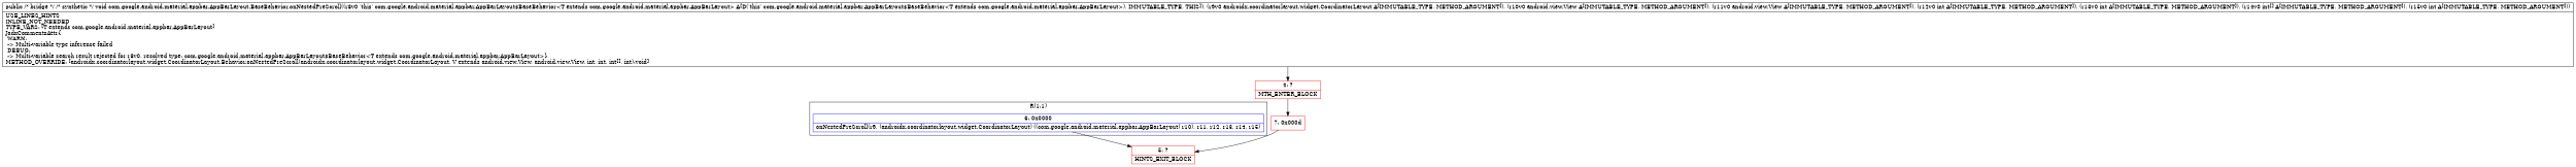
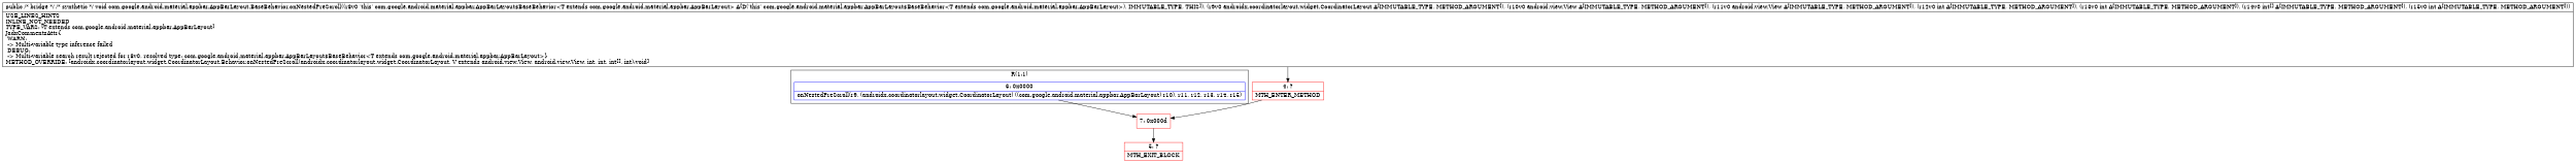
  digraph {
    node [color=red shape=record]
    n1 [color=blue label="{6\:\ 0x0000|onNestedPreScroll(r9, (androidx.coordinatorlayout.widget.CoordinatorLayout) ((com.google.android.material.appbar.AppBarLayout) r10), r11, r12, r13, r14, r15)\l}"]
    n2 [label="{7\:\ 0x000d}"]
-   n3 [label="{5\:\ ?|HINTS_EXIT_BLOCK\l}"]
-   n4 [label="{4\:\ ?|MTH_ENTER_BLOCK\l}"]
+   n3 [label="{5\:\ ?|MTH_EXIT_BLOCK\l}"]
+   n4 [label="{4\:\ ?|MTH_ENTER_METHOD\l}"]
    n5 [label="{public \/* bridge *\/ \/* synthetic *\/ void com.google.android.material.appbar.AppBarLayout.BaseBehavior.onNestedPreScroll((r8v0 'this' com.google.android.material.appbar.AppBarLayout$BaseBehavior\<T extends com.google.android.material.appbar.AppBarLayout\> A[D('this' com.google.android.material.appbar.AppBarLayout$BaseBehavior\<T extends com.google.android.material.appbar.AppBarLayout\>), IMMUTABLE_TYPE, THIS]), (r9v0 androidx.coordinatorlayout.widget.CoordinatorLayout A[IMMUTABLE_TYPE, METHOD_ARGUMENT]), (r10v0 android.view.View A[IMMUTABLE_TYPE, METHOD_ARGUMENT]), (r11v0 android.view.View A[IMMUTABLE_TYPE, METHOD_ARGUMENT]), (r12v0 int A[IMMUTABLE_TYPE, METHOD_ARGUMENT]), (r13v0 int A[IMMUTABLE_TYPE, METHOD_ARGUMENT]), (r14v0 int[] A[IMMUTABLE_TYPE, METHOD_ARGUMENT]), (r15v0 int A[IMMUTABLE_TYPE, METHOD_ARGUMENT]))  | USE_LINES_HINTS\lINLINE_NOT_NEEDED\lTYPE_VARS: [T extends com.google.android.material.appbar.AppBarLayout]\lJadxCommentsAttr\{\l WARN: \l \-\> Multi\-variable type inference failed\l DEBUG: \l \-\> Multi\-variable search result rejected for r8v0, resolved type: com.google.android.material.appbar.AppBarLayout$BaseBehavior\<T extends com.google.android.material.appbar.AppBarLayout\>\}\lMETHOD_OVERRIDE: [androidx.coordinatorlayout.widget.CoordinatorLayout.Behavior.onNestedPreScroll(androidx.coordinatorlayout.widget.CoordinatorLayout, V extends android.view.View, android.view.View, int, int, int[], int):void]\l}" color=""]
    subgraph cluster_1 {
      label="R(1:1)"
      n1
    }
-   n1 -> n3
+   n1 -> n2
    n2 -> n3
    n4 -> n2
    n5 -> n4
  }
